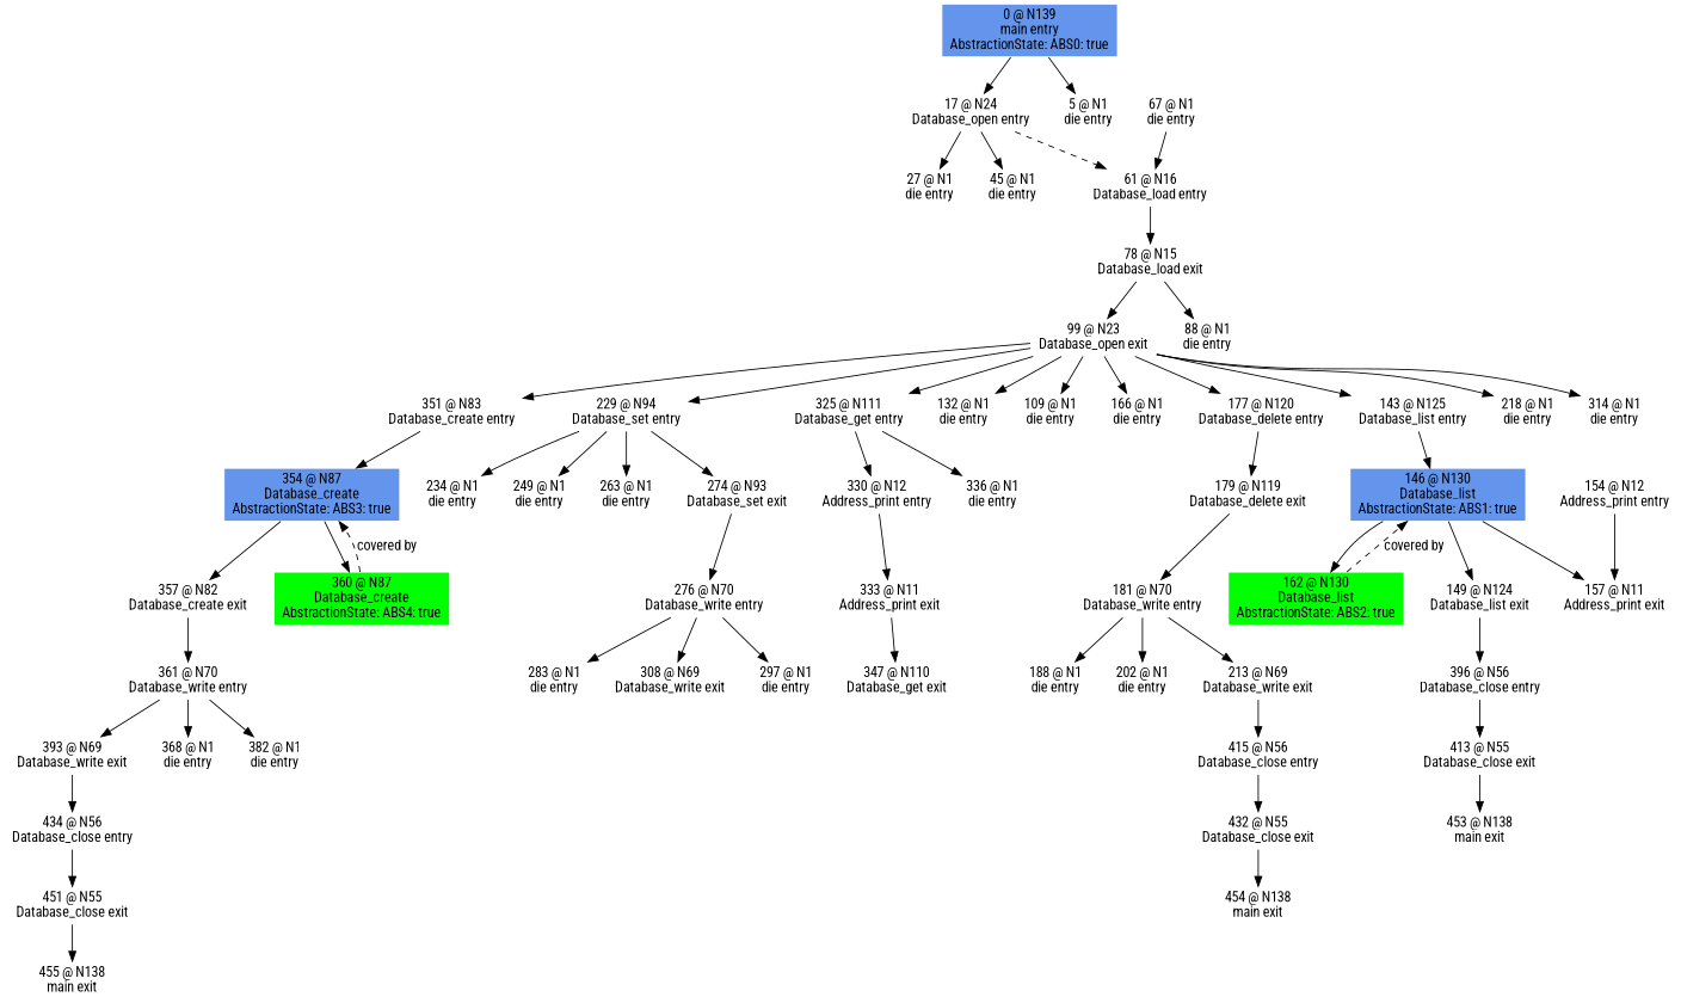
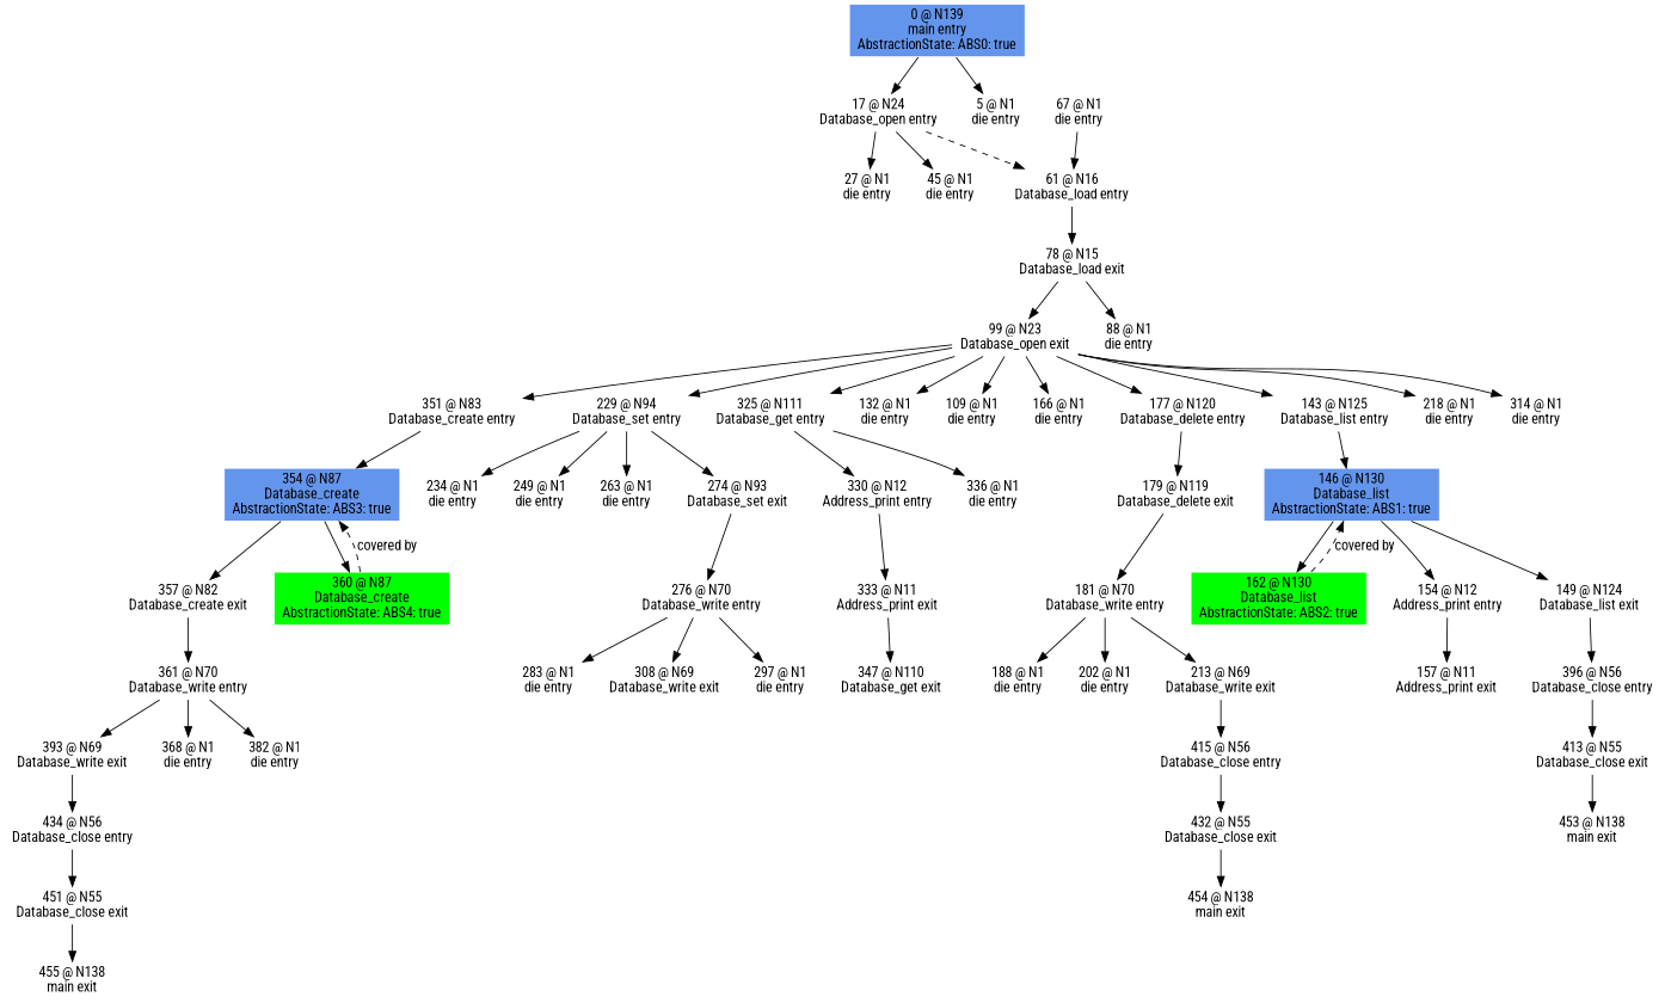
  digraph {
    fontname="Roboto Condensed"
    node [color=white fontname="Roboto Condensed" shape=box style=filled]
    edge [fontname="Roboto Condensed"]
    n1 [fillcolor=cornflowerblue label="0 @ N139\nmain entry\nAbstractionState: ABS0: true"]
    n2 [label="17 @ N24\nDatabase_open entry\n"]
    n3 [label="5 @ N1\ndie entry\n"]
    n4 [label="27 @ N1\ndie entry\n"]
    n5 [label="45 @ N1\ndie entry\n"]
    n6 [label="61 @ N16\nDatabase_load entry\n"]
    n7 [label="78 @ N15\nDatabase_load exit\n"]
    n8 [label="67 @ N1\ndie entry\n"]
    n9 [label="99 @ N23\nDatabase_open exit\n"]
    n10 [label="88 @ N1\ndie entry\n"]
    n11 [label="351 @ N83\nDatabase_create entry\n"]
    n12 [label="229 @ N94\nDatabase_set entry\n"]
    n13 [label="325 @ N111\nDatabase_get entry\n"]
    n14 [label="132 @ N1\ndie entry\n"]
    n15 [label="109 @ N1\ndie entry\n"]
    n16 [label="166 @ N1\ndie entry\n"]
    n17 [label="177 @ N120\nDatabase_delete entry\n"]
    n18 [label="143 @ N125\nDatabase_list entry\n"]
    n19 [label="218 @ N1\ndie entry\n"]
    n20 [label="314 @ N1\ndie entry\n"]
    n21 [fillcolor=cornflowerblue label="354 @ N87\nDatabase_create\nAbstractionState: ABS3: true"]
    n22 [label="234 @ N1\ndie entry\n"]
    n23 [label="249 @ N1\ndie entry\n"]
    n24 [label="263 @ N1\ndie entry\n"]
    n25 [label="274 @ N93\nDatabase_set exit\n"]
    n26 [label="330 @ N12\nAddress_print entry\n"]
    n27 [label="336 @ N1\ndie entry\n"]
    n28 [label="179 @ N119\nDatabase_delete exit\n"]
    n29 [fillcolor=cornflowerblue label="146 @ N130\nDatabase_list\nAbstractionState: ABS1: true"]
    n30 [label="357 @ N82\nDatabase_create exit\n"]
    n31 [fillcolor=green label="360 @ N87\nDatabase_create\nAbstractionState: ABS4: true"]
    n32 [label="361 @ N70\nDatabase_write entry\n"]
    n33 [label="393 @ N69\nDatabase_write exit\n"]
    n34 [label="368 @ N1\ndie entry\n"]
    n35 [label="382 @ N1\ndie entry\n"]
    n36 [label="434 @ N56\nDatabase_close entry\n"]
    n37 [label="451 @ N55\nDatabase_close exit\n"]
    n38 [label="455 @ N138\nmain exit\n"]
    n39 [label="276 @ N70\nDatabase_write entry\n"]
    n40 [label="283 @ N1\ndie entry\n"]
    n41 [label="308 @ N69\nDatabase_write exit\n"]
    n42 [label="297 @ N1\ndie entry\n"]
    n43 [label="333 @ N11\nAddress_print exit\n"]
    n44 [label="347 @ N110\nDatabase_get exit\n"]
    n45 [label="181 @ N70\nDatabase_write entry\n"]
    n46 [label="188 @ N1\ndie entry\n"]
    n47 [label="202 @ N1\ndie entry\n"]
    n48 [label="213 @ N69\nDatabase_write exit\n"]
    n49 [label="415 @ N56\nDatabase_close entry\n"]
    n50 [label="432 @ N55\nDatabase_close exit\n"]
    n51 [label="454 @ N138\nmain exit\n"]
    n52 [fillcolor=green label="162 @ N130\nDatabase_list\nAbstractionState: ABS2: true"]
    n53 [label="154 @ N12\nAddress_print entry\n"]
    n54 [label="149 @ N124\nDatabase_list exit\n"]
    n55 [label="157 @ N11\nAddress_print exit\n"]
    n56 [label="396 @ N56\nDatabase_close entry\n"]
    n57 [label="413 @ N55\nDatabase_close exit\n"]
    n58 [label="453 @ N138\nmain exit\n"]
    n1 -> n2
    n1 -> n3
    n2 -> n4
    n2 -> n5
    n2 -> n6 [style=dashed]
    n6 -> n7
    n7 -> n9
    n7 -> n10
    n8 -> n6
    n9 -> n11
    n9 -> n12
    n9 -> n13
    n9 -> n14
    n9 -> n15
    n9 -> n16
    n9 -> n17
    n9 -> n18
    n9 -> n19
    n9 -> n20
    n11 -> n21
    n12 -> n22
    n12 -> n23
    n12 -> n24
    n12 -> n25
    n13 -> n26
    n13 -> n27
    n17 -> n28
    n18 -> n29
    n21 -> n30
    n21 -> n31
    n25 -> n39
    n26 -> n43
    n28 -> n45
    n29 -> n52
-   n29 -> n55
+   n29 -> n53
    n29 -> n54
    n30 -> n32
    n31 -> n21 [label="covered by" style=dashed weight=0]
    n32 -> n33
    n32 -> n34
    n32 -> n35
    n33 -> n36
    n36 -> n37
    n37 -> n38
    n39 -> n40
    n39 -> n41
    n39 -> n42
    n43 -> n44
    n45 -> n46
    n45 -> n47
    n45 -> n48
    n48 -> n49
    n49 -> n50
    n50 -> n51
    n52 -> n29 [label="covered by" style=dashed weight=0]
    n53 -> n55
    n54 -> n56
    n56 -> n57
    n57 -> n58
  }
